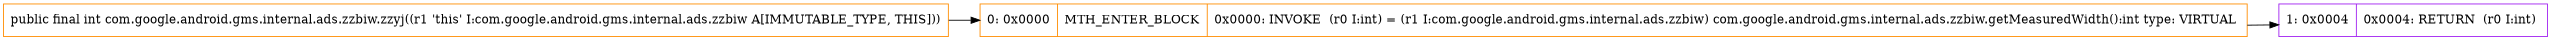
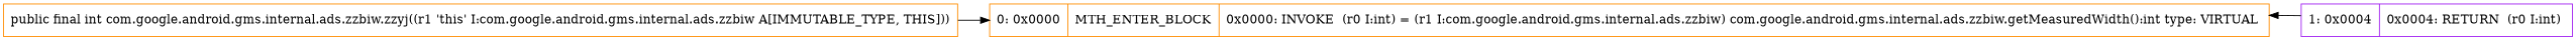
  digraph {
    rankdir=LR
    node [shape=record color=darkorange]
    edge [style=solid]
    n1 [label="{0\:\ 0x0000|MTH_ENTER_BLOCK\l|0x0000: INVOKE  (r0 I:int) = (r1 I:com.google.android.gms.internal.ads.zzbiw) com.google.android.gms.internal.ads.zzbiw.getMeasuredWidth():int type: VIRTUAL \l}"]
    n2 [label="{1\:\ 0x0004|0x0004: RETURN  (r0 I:int) \l}" color=purple]
    n3 [label="{public final int com.google.android.gms.internal.ads.zzbiw.zzyj((r1 'this' I:com.google.android.gms.internal.ads.zzbiw A[IMMUTABLE_TYPE, THIS])) }"]
-   n1 -> n2
+   n2 -> n1
    n3 -> n1
  }
